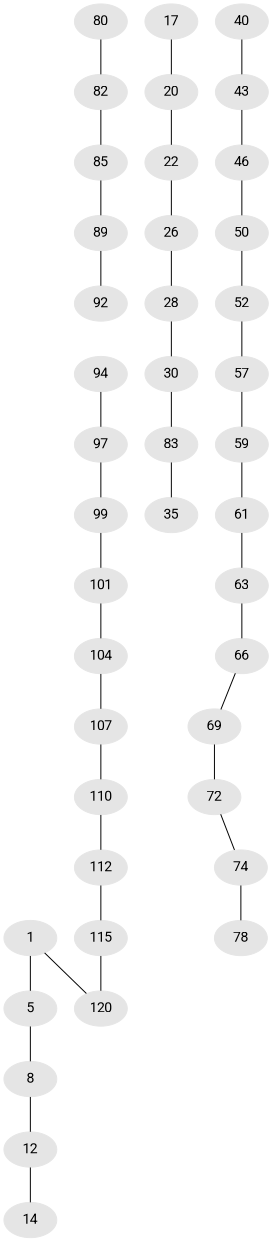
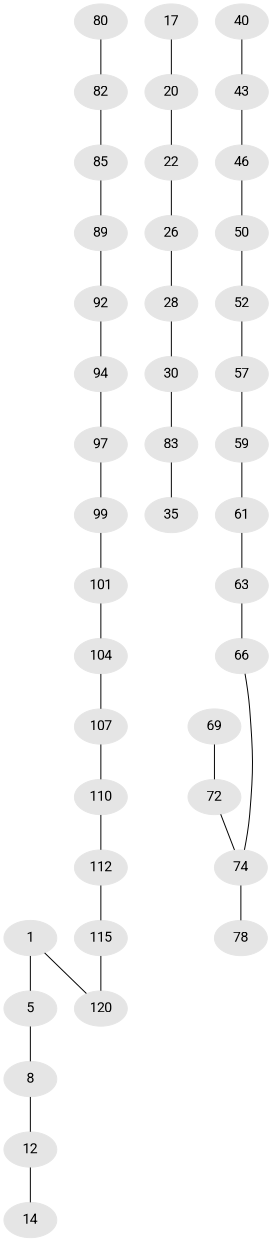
  graph {
    fontname=Roboto
    node [color=gray90 fontname=Roboto style=filled]
    edge [fontname=Roboto]
    1 [super="+2"]
    5 [super="+6"]
    120 [super="+121"]
    8 [super="+9"]
    12 [super="+13"]
    14 [super="+15"]
    17 [super="+18"]
    20 [super="+21"]
    22 [super="+23"]
    26 [super="+27"]
    28 [super="+29"]
    30 [super="+31"]
    n13 [label=83 super="+34"]
    35 [super="+36"]
    40 [super="+41"]
    43 [super="+44"]
    46 [super="+47"]
    50 [super="+51"]
    52 [super="+53"]
    57 [super="+58"]
    59 [super="+60"]
    61 [super="+62"]
    63 [super="+64"]
    66 [super="+67"]
    69 [super="+70"]
    72 [super="+73"]
    74 [super="+75"]
    78 [super="+79"]
    80 [super="+81"]
    82 [super="+83"]
    85 [super="+86"]
    89 [super="+90"]
    92 [super="+93"]
    94 [super="+95"]
    97 [super="+98"]
    99 [super="+100"]
    101 [super="+102"]
    104 [super="+105"]
    107 [super="+108"]
    110 [super="+111"]
    112 [super="+113"]
    115 [super="+116"]
    1 -- 5
    1 -- 120
    5 -- 8
    8 -- 12
    12 -- 14
    17 -- 20
    20 -- 22
    22 -- 26
    26 -- 28
    28 -- 30
    30 -- n13
    n13 -- 35
    40 -- 43
    43 -- 46
    46 -- 50
    50 -- 52
    52 -- 57
    57 -- 59
    59 -- 61
    61 -- 63
    63 -- 66
-   66 -- 69
+   66 -- 74
    69 -- 72
    72 -- 74
    74 -- 78
    80 -- 82
    82 -- 85
    85 -- 89
    89 -- 92
+   92 -- 94
    94 -- 97
    97 -- 99
    99 -- 101
    101 -- 104
    104 -- 107
    107 -- 110
    110 -- 112
    112 -- 115
    115 -- 120
  }
